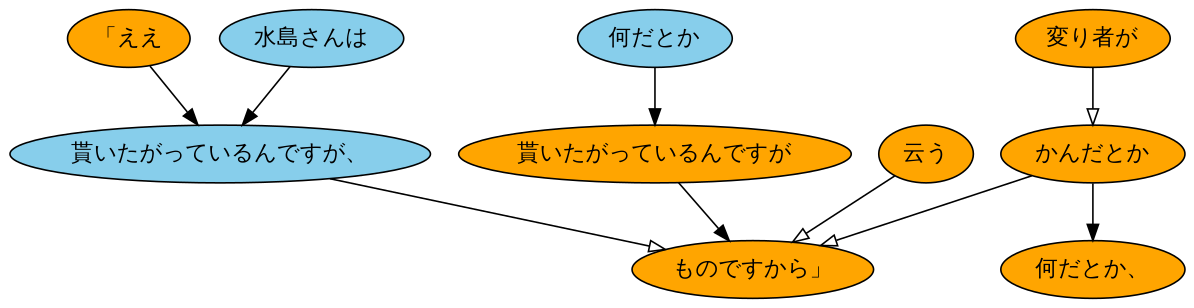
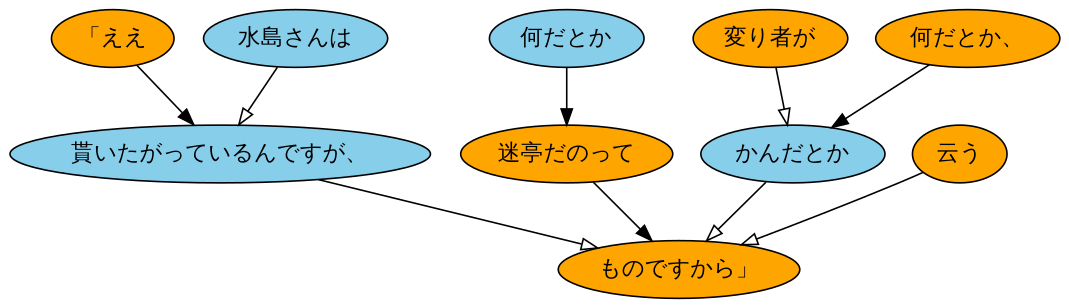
  digraph {
    node [fillcolor=orange style=filled]
    edge [arrowhead=normal]
    n1 [label="「ええ"]
    n2 [fillcolor=skyblue label="貰いたがっているんですが、"]
    n3 [label="ものですから」"]
    n4 [fillcolor=skyblue label="水島さんは"]
    n5 [fillcolor=skyblue label="何だとか"]
-   n6 [label="貰いたがっているんですが"]
+   n6 [label="迷亭だのって"]
    n7 [label="変り者が"]
-   n8 [label="かんだとか"]
+   n8 [fillcolor=skyblue label="かんだとか"]
    n9 [label="何だとか、"]
    n10 [label="云う"]
    n1 -> n2
    n2 -> n3 [arrowhead=onormal]
-   n4 -> n2
+   n4 -> n2 [arrowhead=onormal]
    n5 -> n6
    n6 -> n3
    n7 -> n8 [arrowhead=onormal]
    n8 -> n3 [arrowhead=onormal]
-   n8 -> n9
+   n9 -> n8
    n10 -> n3 [arrowhead=onormal]
  }
